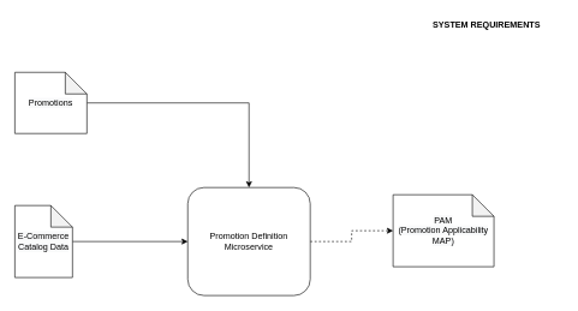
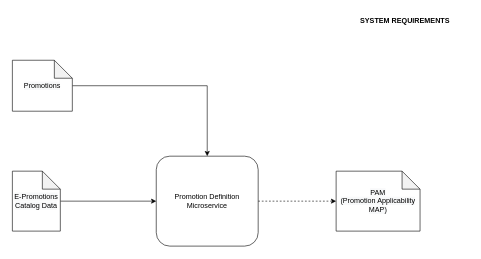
  <mxCell id="0" />
  <mxCell id="1" parent="0" />
  <mxCell id="2" style="edgeStyle=orthogonalEdgeStyle;rounded=0;orthogonalLoop=1;jettySize=auto;html=1;dashed=1;" edge="1" parent="1" source="3" target="8"><mxGeometry relative="1" as="geometry" /></mxCell>
  <mxCell id="3" value="Promotion Definition Microservice" style="rounded=1;whiteSpace=wrap;html=1;" vertex="1" parent="1"><mxGeometry x="260" y="260" width="170" height="150" as="geometry" /></mxCell>
  <mxCell id="4" style="edgeStyle=orthogonalEdgeStyle;rounded=0;orthogonalLoop=1;jettySize=auto;html=1;entryX=0;entryY=0.5;entryDx=0;entryDy=0;" edge="1" parent="1" source="5" target="3"><mxGeometry relative="1" as="geometry" /></mxCell>
- <mxCell id="5" value="&lt;meta charset=&quot;utf-8&quot;&gt;&lt;span style=&quot;color: rgb(0, 0, 0); font-family: helvetica; font-size: 12px; font-style: normal; font-weight: 400; letter-spacing: normal; text-align: center; text-indent: 0px; text-transform: none; word-spacing: 0px; background-color: rgb(248, 249, 250); display: inline; float: none;&quot;&gt;E-Commerce Catalog Data&lt;/span&gt;" style="shape=note;whiteSpace=wrap;html=1;backgroundOutline=1;darkOpacity=0.05;align=center;" vertex="1" parent="1"><mxGeometry x="20" y="285" width="80" height="100" as="geometry" /></mxCell>
+ <mxCell id="5" value="&lt;meta charset=&quot;utf-8&quot;&gt;&lt;span style=&quot;color: rgb(0, 0, 0); font-family: helvetica; font-size: 12px; font-style: normal; font-weight: 400; letter-spacing: normal; text-align: center; text-indent: 0px; text-transform: none; word-spacing: 0px; background-color: rgb(248, 249, 250); display: inline; float: none;&quot;&gt;E-Promotions Catalog Data&lt;/span&gt;" style="shape=note;whiteSpace=wrap;html=1;backgroundOutline=1;darkOpacity=0.05;align=center;" vertex="1" parent="1"><mxGeometry x="20" y="285" width="80" height="100" as="geometry" /></mxCell>
  <mxCell id="6" style="edgeStyle=orthogonalEdgeStyle;rounded=0;orthogonalLoop=1;jettySize=auto;html=1;" edge="1" parent="1" source="7" target="3"><mxGeometry relative="1" as="geometry" /></mxCell>
  <mxCell id="7" value="&lt;span style=&quot;color: rgb(0 , 0 , 0) ; font-family: &amp;#34;helvetica&amp;#34; ; font-size: 12px ; font-style: normal ; font-weight: 400 ; letter-spacing: normal ; text-align: center ; text-indent: 0px ; text-transform: none ; word-spacing: 0px ; background-color: rgb(248 , 249 , 250) ; display: inline ; float: none&quot;&gt;Promotions&lt;/span&gt;" style="shape=note;whiteSpace=wrap;html=1;backgroundOutline=1;darkOpacity=0.05;align=center;" vertex="1" parent="1"><mxGeometry x="20" y="100" width="100" height="85" as="geometry" /></mxCell>
- <mxCell id="8" value="&lt;span style=&quot;color: rgb(0 , 0 , 0) ; font-family: &amp;#34;helvetica&amp;#34; ; font-size: 12px ; font-style: normal ; font-weight: 400 ; letter-spacing: normal ; text-align: center ; text-indent: 0px ; text-transform: none ; word-spacing: 0px ; background-color: rgb(248 , 249 , 250) ; display: inline ; float: none&quot;&gt;PAM&lt;br&gt;(Promotion Applicability MAP)&lt;br&gt;&lt;/span&gt;" style="shape=note;whiteSpace=wrap;html=1;backgroundOutline=1;darkOpacity=0.05;align=center;" vertex="1" parent="1"><mxGeometry x="545" y="270" width="140" height="100" as="geometry" /></mxCell>
+ <mxCell id="8" value="&lt;span style=&quot;color: rgb(0 , 0 , 0) ; font-family: &amp;#34;helvetica&amp;#34; ; font-size: 12px ; font-style: normal ; font-weight: 400 ; letter-spacing: normal ; text-align: center ; text-indent: 0px ; text-transform: none ; word-spacing: 0px ; background-color: rgb(248 , 249 , 250) ; display: inline ; float: none&quot;&gt;PAM&lt;br&gt;(Promotion Applicability MAP)&lt;br&gt;&lt;/span&gt;" style="shape=note;whiteSpace=wrap;html=1;backgroundOutline=1;darkOpacity=0.05;align=center;" vertex="1" parent="1"><mxGeometry x="560" y="285" width="140" height="100" as="geometry" /></mxCell>
  <mxCell id="9" value="SYSTEM REQUIREMENTS" style="text;html=1;strokeColor=none;fillColor=none;align=center;verticalAlign=middle;whiteSpace=wrap;rounded=0;fontStyle=1" vertex="1" parent="1"><mxGeometry x="570" y="20" width="210" height="30" as="geometry" /></mxCell>
